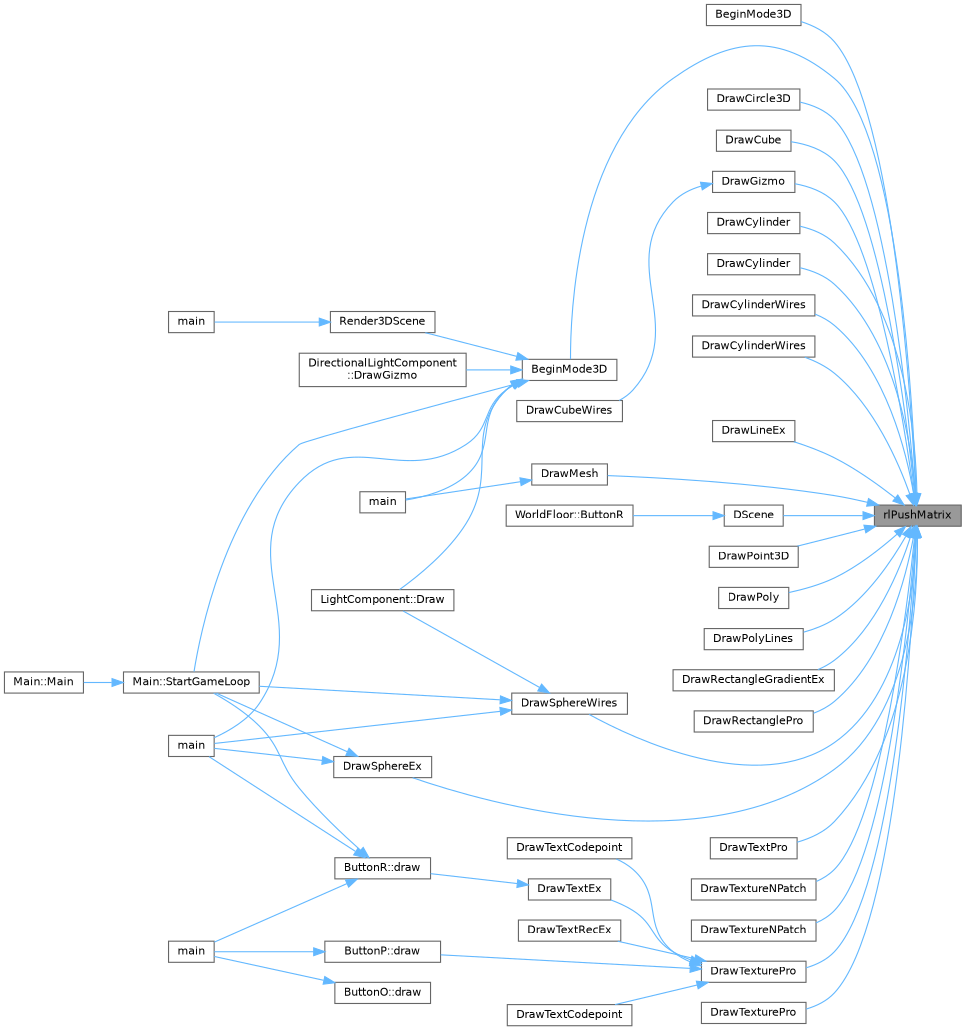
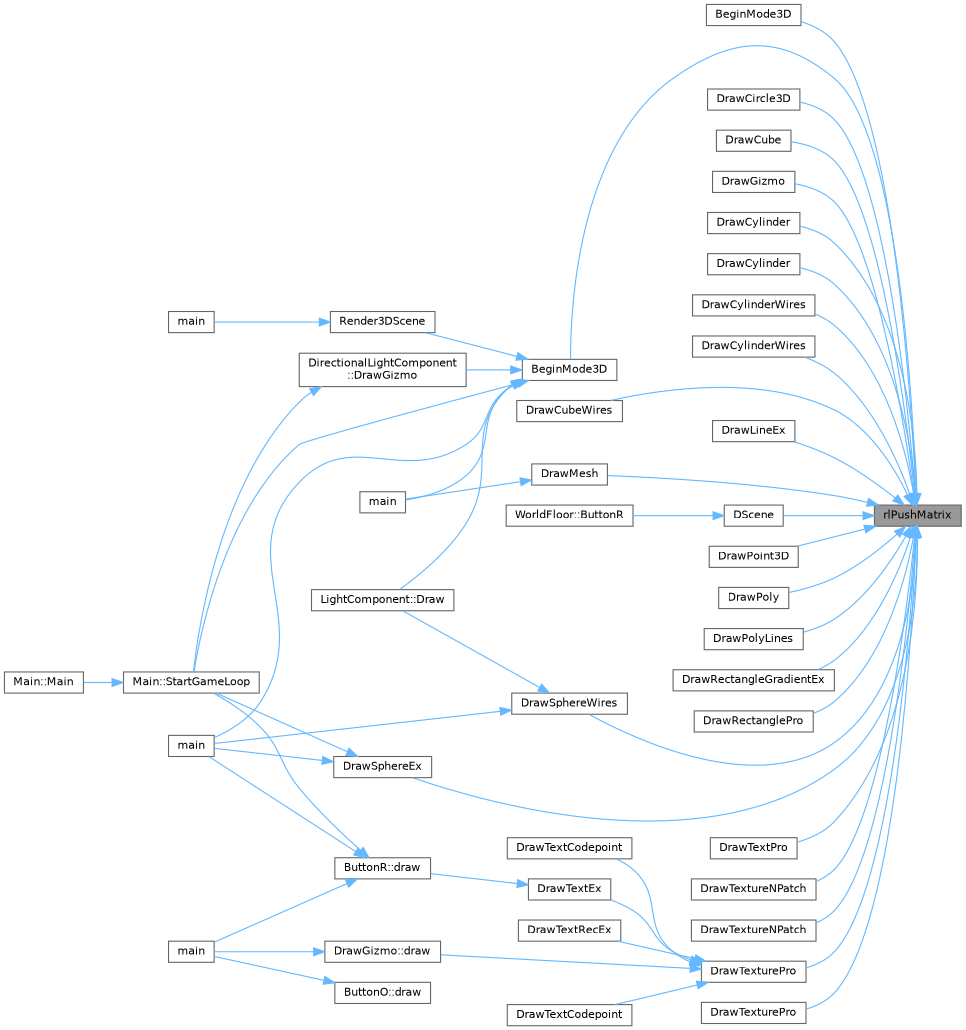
  digraph {
    rankdir=RL
    node [color=grey40 fillcolor=white fontname=Helvetica fontsize=10 shape=box style=filled]
    edge [color=steelblue1 dir=back fontname=Helvetica fontsize=10 labelfontname=Helvetica labelfontsize=10 style=solid]
    n1 [color=gray40 fillcolor=grey60 fontcolor=black height=0.2 label=rlPushMatrix width=0.4]
    n2 [height=0.2 label=BeginMode3D width=0.4]
    n3 [height=0.2 label=BeginMode3D width=0.4]
    n4 [height=0.2 label=DrawCircle3D width=0.4]
    n5 [height=0.2 label=DrawCube width=0.4]
    n6 [height=0.2 label=DrawCubeWires width=0.4]
    n7 [height=0.2 label=DrawCylinder width=0.4]
    n8 [height=0.2 label=DrawCylinder width=0.4]
    n9 [height=0.2 label=DrawCylinderWires width=0.4]
    n10 [height=0.2 label=DrawCylinderWires width=0.4]
    n11 [height=0.2 label=DrawGizmo width=0.4]
    n12 [height=0.2 label=DrawLineEx width=0.4]
    n13 [height=0.2 label=DrawMesh width=0.4]
    n14 [height=0.2 label=DScene width=0.4]
    n15 [height=0.2 label=DrawPoint3D width=0.4]
    n16 [height=0.2 label=DrawPoly width=0.4]
    n17 [height=0.2 label=DrawPolyLines width=0.4]
    n18 [height=0.2 label=DrawRectangleGradientEx width=0.4]
    n19 [height=0.2 label=DrawRectanglePro width=0.4]
    n20 [height=0.2 label=DrawSphereEx width=0.4]
    n21 [height=0.2 label=DrawSphereWires width=0.4]
    n22 [height=0.2 label=DrawTextPro width=0.4]
    n23 [height=0.2 label=DrawTextureNPatch width=0.4]
    n24 [height=0.2 label=DrawTextureNPatch width=0.4]
    n25 [height=0.2 label=DrawTexturePro width=0.4]
    n26 [height=0.2 label=DrawTexturePro width=0.4]
    n27 [height=0.2 label="LightComponent::Draw" width=0.4]
    n28 [height=0.2 label="DirectionalLightComponent\l::DrawGizmo" width=0.4]
    n29 [height=0.2 label=main width=0.4]
    n30 [height=0.2 label=main width=0.4]
    n31 [height=0.2 label=Render3DScene width=0.4]
    n32 [height=0.2 label="Main::StartGameLoop" width=0.4]
    n33 [height=0.2 label="WorldFloor::ButtonR" width=0.4]
-   n34 [height=0.2 label="ButtonP::draw" width=0.4]
+   n34 [height=0.2 label="DrawGizmo::draw" width=0.4]
    n35 [height=0.2 label=DrawTextCodepoint width=0.4]
    n36 [height=0.2 label=DrawTextCodepoint width=0.4]
    n37 [height=0.2 label=DrawTextEx width=0.4]
    n38 [height=0.2 label=DrawTextRecEx width=0.4]
    n39 [height=0.2 label=main width=0.4]
    n40 [height=0.2 label="Main::Main" width=0.4]
    n41 [height=0.2 label=main width=0.4]
    n42 [height=0.2 label="ButtonR::draw" width=0.4]
    n43 [height=0.2 label="ButtonO::draw" width=0.4]
    n1 -> n2
    n1 -> n3
    n1 -> n4
    n1 -> n5
-   n11 -> n6
+   n1 -> n6
    n1 -> n7
    n1 -> n8
    n1 -> n9
    n1 -> n10
    n1 -> n11
    n1 -> n12
    n1 -> n13
    n1 -> n14
    n1 -> n15
    n1 -> n16
    n1 -> n17
    n1 -> n18
    n1 -> n19
    n1 -> n20
    n1 -> n21
    n1 -> n22
    n1 -> n23
    n1 -> n24
    n1 -> n25
    n1 -> n26
    n3 -> n27
    n3 -> n28
    n3 -> n29
    n3 -> n30
    n3 -> n31
    n3 -> n32
    n13 -> n29
    n14 -> n33
    n20 -> n30
    n20 -> n32
    n21 -> n27
    n21 -> n30
-   n21 -> n32
+   n28 -> n32
    n25 -> n34
    n25 -> n35
    n25 -> n36
    n25 -> n37
    n25 -> n38
    n31 -> n39
    n32 -> n40
    n34 -> n41
    n37 -> n42
    n42 -> n30
    n42 -> n32
    n42 -> n41
    n43 -> n41
  }
